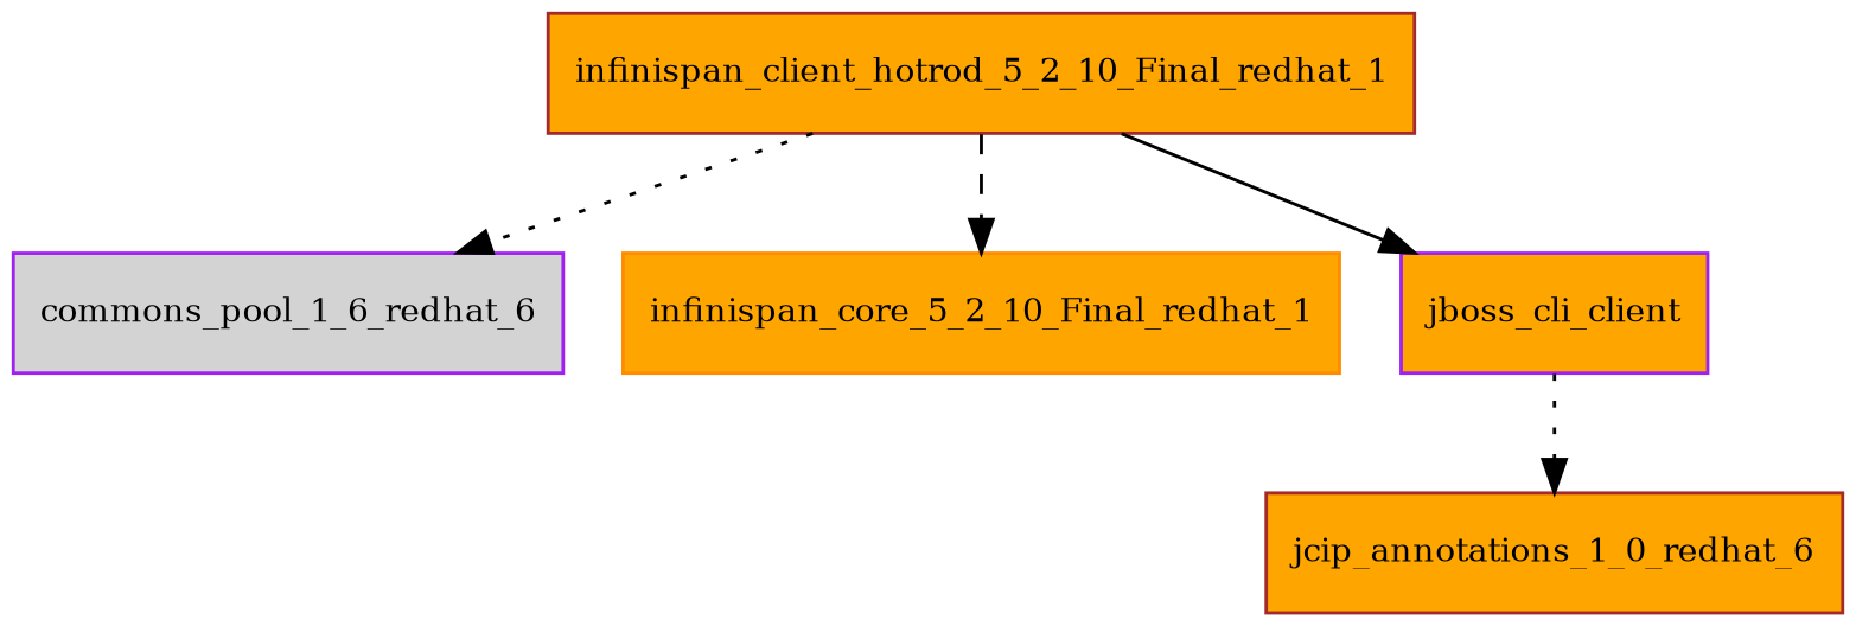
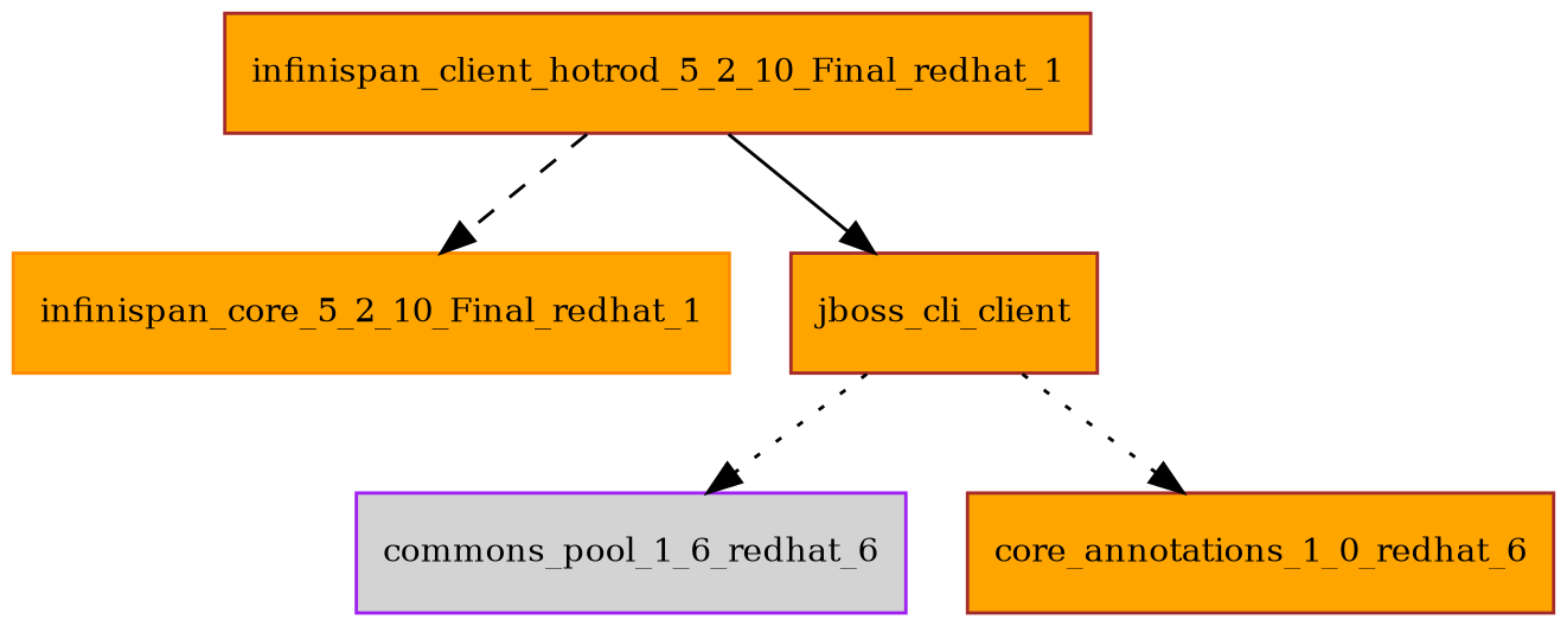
  digraph {
    node [color=purple fillcolor=orange fontsize=10.0 shape=box style=filled]
    edge [style=dotted]
    commons_pool_1_6_redhat_6 [fillcolor=lightgrey]
    infinispan_client_hotrod_5_2_10_Final_redhat_1 [color=brown]
    infinispan_core_5_2_10_Final_redhat_1 [color=darkorange]
-   jboss_cli_client
-   jcip_annotations_1_0_redhat_6 [color=brown]
-   infinispan_client_hotrod_5_2_10_Final_redhat_1 -> commons_pool_1_6_redhat_6
+   jboss_cli_client [color=brown]
+   jcip_annotations_1_0_redhat_6 [color=brown label=core_annotations_1_0_redhat_6]
+   jboss_cli_client -> commons_pool_1_6_redhat_6
    infinispan_client_hotrod_5_2_10_Final_redhat_1 -> infinispan_core_5_2_10_Final_redhat_1 [style=dashed]
    infinispan_client_hotrod_5_2_10_Final_redhat_1 -> jboss_cli_client [style=solid]
    jboss_cli_client -> jcip_annotations_1_0_redhat_6
  }
